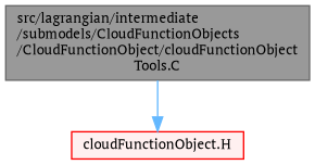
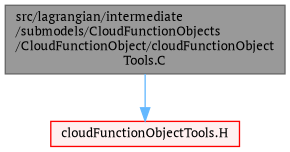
  digraph {
    fontname="PT Serif"
    node [fontname="PT Serif" fontsize=10 shape=box style=filled]
    n1 [color=gray40 fillcolor=grey60 fontcolor=black height=0.2 label="src/lagrangian/intermediate\l/submodels/CloudFunctionObjects\l/CloudFunctionObject/cloudFunctionObject\lTools.C" width=0.4]
-   n2 [color=red fillcolor="#FFF0F0" height=0.2 label="cloudFunctionObject.H" width=0.4]
+   n2 [color=red fillcolor="#FFF0F0" height=0.2 label="cloudFunctionObjectTools.H" width=0.4]
    n1 -> n2 [color=steelblue1 fontname="PT Serif" fontsize=10 labelfontname=Helvetica labelfontsize=10 style=solid]
  }
